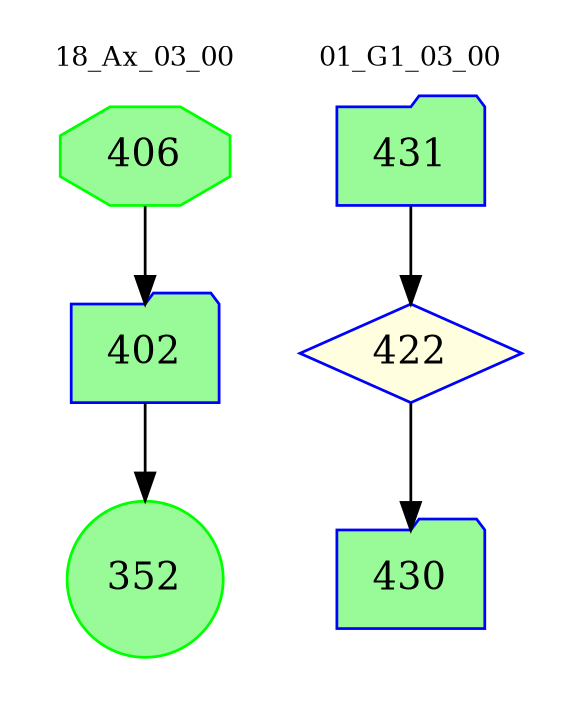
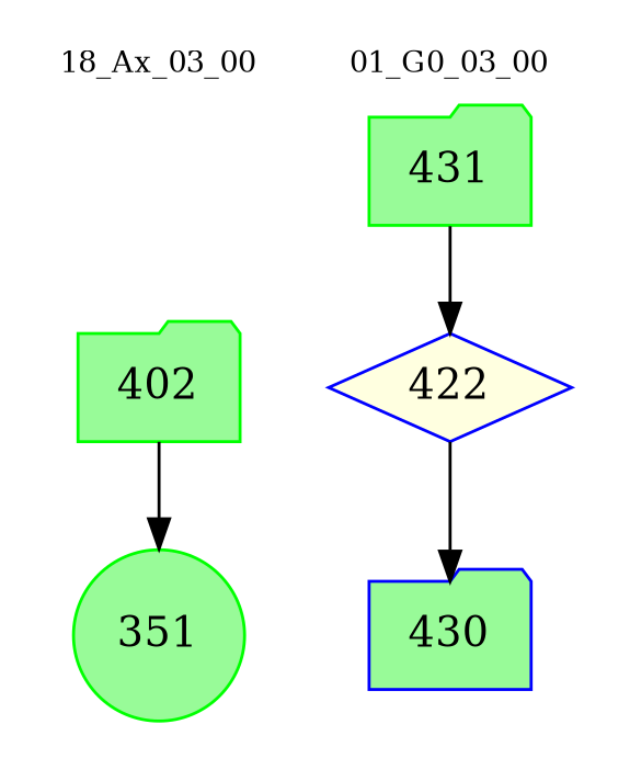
  digraph {
    node [color=green fillcolor=palegreen shape=folder style=filled]
    edge [color=black]
-   n1 [label=406 shape=octagon]
-   n2 [color=blue label=402]
-   n3 [label=352 shape=circle]
-   n4 [color=blue label=431]
+   n2 [label=402]
+   n3 [label=351 shape=circle]
+   n4 [label=431]
    n5 [color=blue fillcolor=lightyellow label=422 shape=diamond]
    n6 [color=blue label=430]
    subgraph cluster_1 {
      color=white
      fontsize=10
      label="18_Ax_03_00"
-     n1
      n2
      n3
    }
    subgraph cluster_2 {
      color=white
      fontsize=10
-     label="01_G1_03_00"
+     label="01_G0_03_00"
      n4
      n5
      n6
    }
-   n1 -> n2
    n2 -> n3
    n4 -> n5
    n5 -> n6
  }
